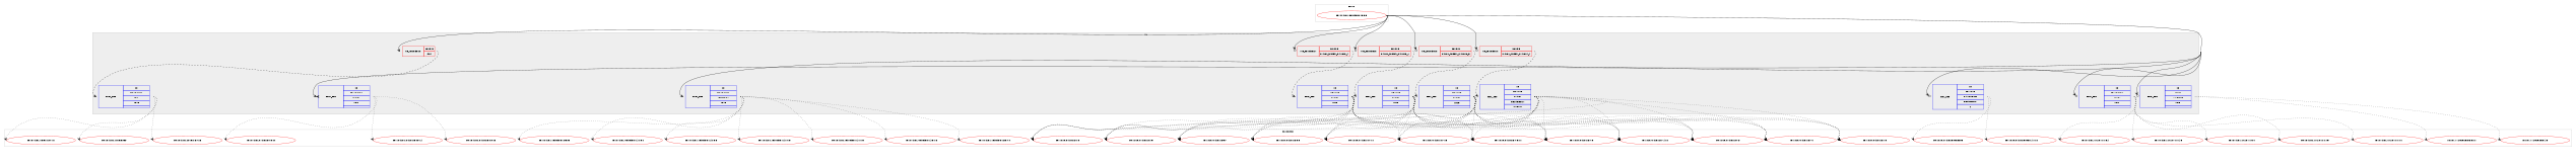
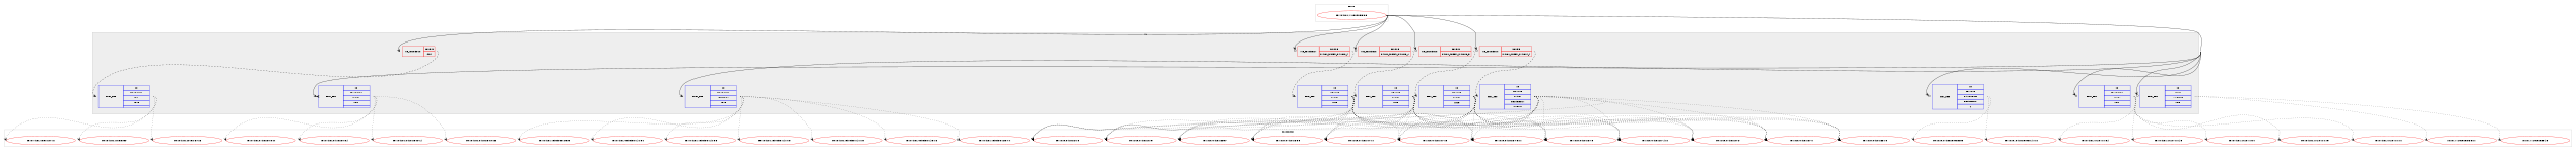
  digraph {
    compound=true
    concentrate=true
    fontname=Lato
    fontsize=10
    newrank=true
    rankdir=TB
    ranksep=1.5
    node [color=red fontname=Lato fontsize=10]
    edge [arrowhead=vee fontname=Lato headport=w style=dotted tailport=e weight=100]
-   n1 [label="dev-python/conditional-0.3.0" width=4]
+   n1 [label="dev-python/symengine-0.3.0" width=4]
    n2 [color=blue label=<<TABLE BORDER="0" CELLBORDER="1" CELLSPACING="0" CELLPADDING="4" WIDTH="220"><TR><TD ROWSPAN="6" CELLPADDING="30">pack_dep</TD></TR><TR><TD WIDTH="110">no</TD></TR><TR><TD>dev-python</TD></TR><TR><TD>nose</TD></TR><TR><TD>none</TD></TR><TR><TD></TD></TR></TABLE>> shape=none]
    n3 [label=<<TABLE BORDER="0" CELLBORDER="1" CELLSPACING="0" CELLPADDING="4"><TR><TD ROWSPAN="3" CELLPADDING="10">use_conditional</TD></TR><TR><TD>positive</TD></TR><TR><TD>test</TD></TR></TABLE>> shape=none]
    n4 [color=blue label=<<TABLE BORDER="0" CELLBORDER="1" CELLSPACING="0" CELLPADDING="4" WIDTH="220"><TR><TD ROWSPAN="6" CELLPADDING="30">pack_dep</TD></TR><TR><TD WIDTH="110">no</TD></TR><TR><TD>dev-python</TD></TR><TR><TD>cython</TD></TR><TR><TD>none</TD></TR><TR><TD></TD></TR></TABLE>> shape=none]
    n5 [color=blue label=<<TABLE BORDER="0" CELLBORDER="1" CELLSPACING="0" CELLPADDING="4" WIDTH="220"><TR><TD ROWSPAN="6" CELLPADDING="30">pack_dep</TD></TR><TR><TD WIDTH="110">no</TD></TR><TR><TD>dev-python</TD></TR><TR><TD>setuptools</TD></TR><TR><TD>none</TD></TR><TR><TD></TD></TR></TABLE>> shape=none]
    n6 [color=blue label=<<TABLE BORDER="0" CELLBORDER="1" CELLSPACING="0" CELLPADDING="4" WIDTH="220"><TR><TD ROWSPAN="6" CELLPADDING="30">pack_dep</TD></TR><TR><TD WIDTH="110">no</TD></TR><TR><TD>dev-lang</TD></TR><TR><TD>python</TD></TR><TR><TD>greaterequal</TD></TR><TR><TD>2.7.5-r2</TD></TR></TABLE>> shape=none]
    n7 [label=<<TABLE BORDER="0" CELLBORDER="1" CELLSPACING="0" CELLPADDING="4"><TR><TD ROWSPAN="3" CELLPADDING="10">use_conditional</TD></TR><TR><TD>positive</TD></TR><TR><TD>python_targets_python2_7</TD></TR></TABLE>> shape=none]
    n8 [color=blue label=<<TABLE BORDER="0" CELLBORDER="1" CELLSPACING="0" CELLPADDING="4" WIDTH="220"><TR><TD ROWSPAN="6" CELLPADDING="30">pack_dep</TD></TR><TR><TD WIDTH="110">no</TD></TR><TR><TD>dev-lang</TD></TR><TR><TD>python</TD></TR><TR><TD>none</TD></TR><TR><TD></TD></TR></TABLE>> shape=none]
    n9 [label=<<TABLE BORDER="0" CELLBORDER="1" CELLSPACING="0" CELLPADDING="4"><TR><TD ROWSPAN="3" CELLPADDING="10">use_conditional</TD></TR><TR><TD>positive</TD></TR><TR><TD>python_targets_python3_5</TD></TR></TABLE>> shape=none]
    n10 [color=blue label=<<TABLE BORDER="0" CELLBORDER="1" CELLSPACING="0" CELLPADDING="4" WIDTH="220"><TR><TD ROWSPAN="6" CELLPADDING="30">pack_dep</TD></TR><TR><TD WIDTH="110">no</TD></TR><TR><TD>dev-lang</TD></TR><TR><TD>python</TD></TR><TR><TD>none</TD></TR><TR><TD></TD></TR></TABLE>> shape=none]
    n11 [label=<<TABLE BORDER="0" CELLBORDER="1" CELLSPACING="0" CELLPADDING="4"><TR><TD ROWSPAN="3" CELLPADDING="10">use_conditional</TD></TR><TR><TD>positive</TD></TR><TR><TD>python_targets_python3_6</TD></TR></TABLE>> shape=none]
    n12 [color=blue label=<<TABLE BORDER="0" CELLBORDER="1" CELLSPACING="0" CELLPADDING="4" WIDTH="220"><TR><TD ROWSPAN="6" CELLPADDING="30">pack_dep</TD></TR><TR><TD WIDTH="110">no</TD></TR><TR><TD>dev-lang</TD></TR><TR><TD>python</TD></TR><TR><TD>none</TD></TR><TR><TD></TD></TR></TABLE>> shape=none]
    n13 [label=<<TABLE BORDER="0" CELLBORDER="1" CELLSPACING="0" CELLPADDING="4"><TR><TD ROWSPAN="3" CELLPADDING="10">use_conditional</TD></TR><TR><TD>positive</TD></TR><TR><TD>python_targets_python3_7</TD></TR></TABLE>> shape=none]
    n14 [color=blue label=<<TABLE BORDER="0" CELLBORDER="1" CELLSPACING="0" CELLPADDING="4" WIDTH="220"><TR><TD ROWSPAN="6" CELLPADDING="30">pack_dep</TD></TR><TR><TD WIDTH="110">no</TD></TR><TR><TD>dev-lang</TD></TR><TR><TD>python-exec</TD></TR><TR><TD>greaterequal</TD></TR><TR><TD>2</TD></TR></TABLE>> shape=none]
    n15 [color=blue label=<<TABLE BORDER="0" CELLBORDER="1" CELLSPACING="0" CELLPADDING="4" WIDTH="220"><TR><TD ROWSPAN="6" CELLPADDING="30">pack_dep</TD></TR><TR><TD WIDTH="110">no</TD></TR><TR><TD>dev-python</TD></TR><TR><TD>numpy</TD></TR><TR><TD>none</TD></TR><TR><TD></TD></TR></TABLE>> shape=none]
    n16 [color=blue label=<<TABLE BORDER="0" CELLBORDER="1" CELLSPACING="0" CELLPADDING="4" WIDTH="220"><TR><TD ROWSPAN="6" CELLPADDING="30">pack_dep</TD></TR><TR><TD WIDTH="110">no</TD></TR><TR><TD>sci-libs</TD></TR><TR><TD>symengine</TD></TR><TR><TD>none</TD></TR><TR><TD></TD></TR></TABLE>> shape=none]
    n17 [label="dev-python/nose-1.3.7-r1" width=4]
    n18 [label="dev-python/nose-1.3.7-r3" width=4]
    n19 [label="dev-python/nose-9999" width=4]
    n20 [label="dev-python/cython-0.29.12" width=4]
    n21 [label="dev-python/cython-0.29.13" width=4]
    n22 [label="dev-python/cython-0.29.14" width=4]
+   n23 [label="dev-python/cython-0.29.4" width=4]
    n24 [label="dev-python/setuptools-38.7.2" width=4]
    n25 [label="dev-python/setuptools-40.6.3" width=4]
    n26 [label="dev-python/setuptools-41.1.0" width=4]
    n27 [label="dev-python/setuptools-41.2.0" width=4]
    n28 [label="dev-python/setuptools-41.5.0" width=4]
    n29 [label="dev-python/setuptools-41.5.1" width=4]
    n30 [label="dev-python/setuptools-9999" width=4]
    n31 [label="dev-lang/python-2.7.15" width=4]
    n32 [label="dev-lang/python-2.7.16" width=4]
    n33 [label="dev-lang/python-3.5.5" width=4]
    n34 [label="dev-lang/python-3.5.7" width=4]
    n35 [label="dev-lang/python-3.6.5" width=4]
    n36 [label="dev-lang/python-3.6.8" width=4]
    n37 [label="dev-lang/python-3.6.9" width=4]
    n38 [label="dev-lang/python-3.7.2" width=4]
    n39 [label="dev-lang/python-3.7.3" width=4]
    n40 [label="dev-lang/python-3.7.4-r1" width=4]
    n41 [label="dev-lang/python-3.7.5" width=4]
    n42 [label="dev-lang/python-3.7.5-r1" width=4]
    n43 [label="dev-lang/python-exec-2.4.6-r1" width=4]
    n44 [label="dev-lang/python-exec-9999" width=4]
    n45 [label="dev-python/numpy-1.14.5" width=4]
    n46 [label="dev-python/numpy-1.15.4" width=4]
    n47 [label="dev-python/numpy-1.16.1" width=4]
    n48 [label="dev-python/numpy-1.16.5" width=4]
    n49 [label="dev-python/numpy-1.8.2" width=4]
    n50 [label="sci-libs/symengine-0.3.0-r1" width=4]
    n51 [label="sci-libs/symengine-0.4.0" width=4]
    subgraph cluster_1 {
      color=gray
      label=<<i>ebuild</i>>
      rank=same
      n1
    }
    subgraph cluster_2 {
      color=gray
      label=<<i>dependencies</i>>
      subgraph cluster_3 {
        color=gray
        fillcolor="#eeeeee"
        label=<<i>compile</i>>
        style=filled
        subgraph sub_4 {
          color=gray
          fillcolor="#eeeeee"
          label=<<i>compile</i>>
          style=filled
          n3
          subgraph sub_5 {
            color=gray
            fillcolor="#eeeeee"
            label=<<i>compile</i>>
            style=filled
            n2
          }
        }
        subgraph sub_6 {
          color=gray
          fillcolor="#eeeeee"
          label=<<i>compile</i>>
          style=filled
          n4
        }
        subgraph sub_7 {
          color=gray
          fillcolor="#eeeeee"
          label=<<i>compile</i>>
          style=filled
          n5
        }
      }
      subgraph cluster_8 {
        color=gray
        fillcolor="#eeeeee"
        label=<<i>compile and run</i>>
        style=filled
        subgraph sub_9 {
          color=gray
          fillcolor="#eeeeee"
          label=<<i>compile and run</i>>
          style=filled
          n7
          subgraph sub_10 {
            color=gray
            fillcolor="#eeeeee"
            label=<<i>compile and run</i>>
            style=filled
            n6
          }
        }
        subgraph sub_11 {
          color=gray
          fillcolor="#eeeeee"
          label=<<i>compile and run</i>>
          style=filled
          n9
          subgraph sub_12 {
            color=gray
            fillcolor="#eeeeee"
            label=<<i>compile and run</i>>
            style=filled
            n8
          }
        }
        subgraph sub_13 {
          color=gray
          fillcolor="#eeeeee"
          label=<<i>compile and run</i>>
          style=filled
          n11
          subgraph sub_14 {
            color=gray
            fillcolor="#eeeeee"
            label=<<i>compile and run</i>>
            style=filled
            n10
          }
        }
        subgraph sub_15 {
          color=gray
          fillcolor="#eeeeee"
          label=<<i>compile and run</i>>
          style=filled
          n13
          subgraph sub_16 {
            color=gray
            fillcolor="#eeeeee"
            label=<<i>compile and run</i>>
            style=filled
            n12
          }
        }
        subgraph sub_17 {
          color=gray
          fillcolor="#eeeeee"
          label=<<i>compile and run</i>>
          style=filled
          n14
        }
        subgraph sub_18 {
          color=gray
          fillcolor="#eeeeee"
          label=<<i>compile and run</i>>
          style=filled
          n15
        }
        subgraph sub_19 {
          color=gray
          fillcolor="#eeeeee"
          label=<<i>compile and run</i>>
          style=filled
          n16
        }
      }
      subgraph cluster_20 {
        color=gray
        fillcolor="#eeeeee"
        label=<<i>run</i>>
        style=filled
      }
    }
    subgraph cluster_21 {
      color=gray
      label=<<i>candidates</i>>
      rank=same
      subgraph sub_22 {
        color=black
        label=<<i>candidates</i>>
        nodesep=1
        rank=same
        n17
        n18
        n19
      }
      subgraph sub_23 {
        color=black
        label=<<i>candidates</i>>
        nodesep=1
        rank=same
        n20
        n21
        n22
+       n23
      }
      subgraph sub_24 {
        color=black
        label=<<i>candidates</i>>
        nodesep=1
        rank=same
        n24
        n25
        n26
        n27
        n28
        n29
        n30
      }
      subgraph sub_25 {
        color=black
        label=<<i>candidates</i>>
        nodesep=1
        rank=same
        n31
        n32
        n33
        n34
        n35
        n36
        n37
        n38
        n39
        n40
        n41
        n42
      }
      subgraph sub_26 {
        color=black
        label=<<i>candidates</i>>
        nodesep=1
        rank=same
        n31
        n32
        n33
        n34
        n35
        n36
        n37
        n38
        n39
        n40
        n41
        n42
      }
      subgraph sub_27 {
        color=black
        label=<<i>candidates</i>>
        nodesep=1
        rank=same
        n31
        n32
        n33
        n34
        n35
        n36
        n37
        n38
        n39
        n40
        n41
        n42
      }
      subgraph sub_28 {
        color=black
        label=<<i>candidates</i>>
        nodesep=1
        rank=same
        n31
        n32
        n33
        n34
        n35
        n36
        n37
        n38
        n39
        n40
        n41
        n42
      }
      subgraph sub_29 {
        color=black
        label=<<i>candidates</i>>
        nodesep=1
        rank=same
        n43
        n44
      }
      subgraph sub_30 {
        color=black
        label=<<i>candidates</i>>
        nodesep=1
        rank=same
        n45
        n46
        n47
        n48
        n49
      }
      subgraph sub_31 {
        color=black
        label=<<i>candidates</i>>
        nodesep=1
        rank=same
        n50
        n51
      }
    }
    n1 -> n3 [style=solid weight=20]
    n1 -> n4 [style=solid weight=20]
    n1 -> n5 [style=solid weight=20]
    n1 -> n7 [arrowhead=odotvee style=solid weight=20]
    n1 -> n9 [arrowhead=odotvee style=solid weight=20]
    n1 -> n11 [arrowhead=odotvee style=solid weight=20]
    n1 -> n13 [arrowhead=odotvee style=solid weight=20]
    n1 -> n14 [arrowhead=odotvee style=solid weight=20]
    n1 -> n15 [arrowhead=odotvee style=solid weight=20]
    n1 -> n16 [arrowhead=odotvee style=solid weight=20]
    n2 -> n17
    n2 -> n18
    n2 -> n19
    n3 -> n2 [style=dashed weight=20]
    n4 -> n20
    n4 -> n21
    n4 -> n22
+   n4 -> n23
    n5 -> n24
    n5 -> n25
    n5 -> n26
    n5 -> n27
    n5 -> n28
    n5 -> n29
    n5 -> n30
    n6 -> n31
    n6 -> n32
    n6 -> n33
    n6 -> n34
    n6 -> n35
    n6 -> n36
    n6 -> n37
    n6 -> n38
    n6 -> n39
    n6 -> n40
    n6 -> n41
    n6 -> n42
    n7 -> n6 [style=dashed weight=20]
    n8 -> n31
    n8 -> n32
    n8 -> n33
    n8 -> n34
    n8 -> n35
    n8 -> n36
    n8 -> n37
    n8 -> n38
    n8 -> n39
    n8 -> n40
    n8 -> n41
    n8 -> n42
    n9 -> n8 [style=dashed weight=20]
    n10 -> n31
    n10 -> n32
    n10 -> n33
    n10 -> n34
    n10 -> n35
    n10 -> n36
    n10 -> n37
    n10 -> n38
    n10 -> n39
    n10 -> n40
    n10 -> n41
    n10 -> n42
    n11 -> n10 [style=dashed weight=20]
    n12 -> n31
    n12 -> n32
    n12 -> n33
    n12 -> n34
    n12 -> n35
    n12 -> n36
    n12 -> n37
    n12 -> n38
    n12 -> n39
    n12 -> n40
    n12 -> n41
    n12 -> n42
    n13 -> n12 [style=dashed weight=20]
    n14 -> n43
    n14 -> n44
    n15 -> n45
    n15 -> n46
    n15 -> n47
    n15 -> n48
    n15 -> n49
    n16 -> n50
    n16 -> n51
  }
